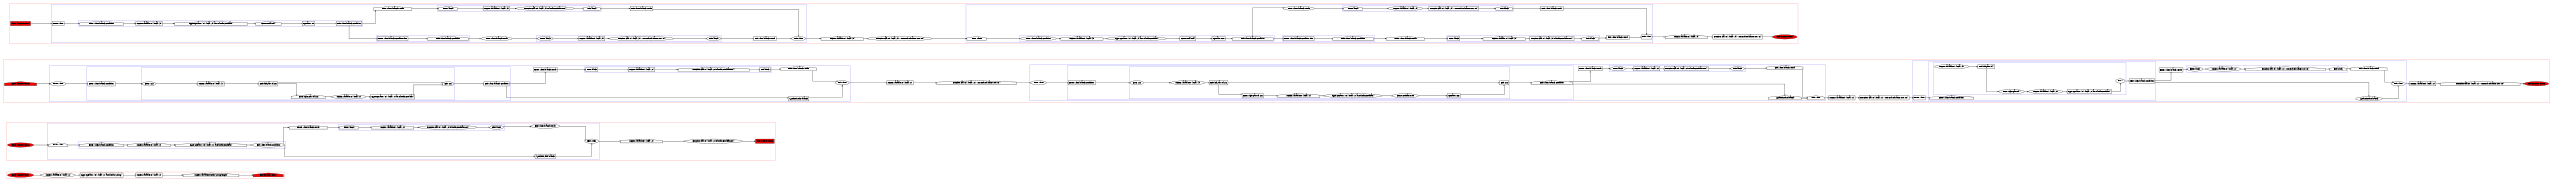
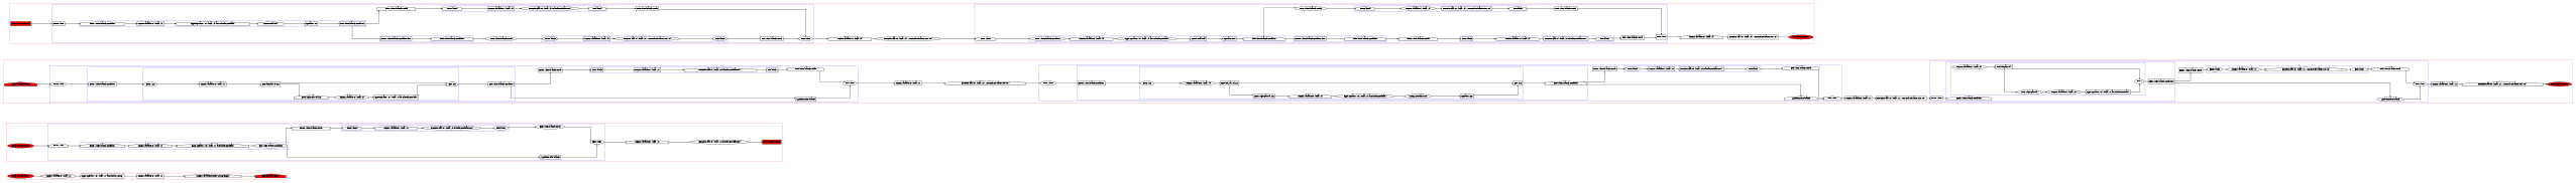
  digraph {
    nodesep=3
    rankdir=LR
    splines=ortho
    node [penwidth=2 shape=box]
    edge [arrowhead=onormal penwidth=2]
    n1 [fillcolor=red label="Enter function test_1" shape=ellipse style=filled]
    n2 [label="Access variable R|<local>/x|" shape=ellipse]
    n3 [label="Type operator: (R|<local>/x| as R|kotlin/String|)"]
    n4 [label="Access variable R|<local>/x|"]
    n5 [label="Access variable R|kotlin/String.length|" shape=house]
    n6 [fillcolor=red label="Exit function test_1" shape=house style=filled]
    n7 [label="Enter when branch condition " shape=house]
    n8 [label="Access variable R|<local>/x|" shape=house]
    n9 [label="Type operator: (R|<local>/x| as R|kotlin/Boolean|)" shape=house]
    n10 [label="Exit when branch condition" shape=ellipse]
    n11 [label="Enter block" shape=house]
    n12 [label="Access variable R|<local>/x|" shape=house]
    n13 [label="Function call: R|<local>/x|.R|kotlin/Boolean.not|()" shape=ellipse]
    n14 [label="Exit block" shape=ellipse]
    n15 [label="Enter when" shape=house]
    n16 [label="Synthetic else branch"]
    n17 [label="Enter when branch result" shape=house]
    n18 [label="Exit when branch result" shape=ellipse]
    n19 [label="Exit when" shape=ellipse]
    n20 [fillcolor=red label="Enter function test_2" shape=ellipse style=filled]
    n21 [label="Access variable R|<local>/x|" shape=house]
    n22 [label="Function call: R|<local>/x|.R|kotlin/Boolean.not|()" shape=ellipse]
    n23 [fillcolor=red label="Exit function test_2" style=filled]
    n24 [label="Enter &&" shape=ellipse]
    n25 [label="Access variable R|<local>/b|"]
    n26 [label="Exit left part of &&"]
    n27 [label="Enter right part of &&" shape=house]
    n28 [label="Access variable R|<local>/x|" shape=ellipse]
    n29 [label="Type operator: (R|<local>/x| as R|kotlin/Boolean|)"]
    n30 [label="Exit &&" shape=ellipse]
    n31 [label="Enter when branch condition "]
    n32 [label="Exit when branch condition"]
    n33 [label="Enter block"]
    n34 [label="Access variable R|<local>/x|"]
    n35 [label="Function call: R|<local>/x|.R|kotlin/Boolean.not|()" shape=house]
    n36 [label="Exit block"]
    n37 [label="Enter when" shape=ellipse]
    n38 [label="Synthetic else branch"]
    n39 [label="Enter when branch result"]
    n40 [label="Exit when branch result" shape=house]
    n41 [label="Exit when" shape=ellipse]
    n42 [label="Enter &&" shape=ellipse]
    n43 [label="Access variable R|<local>/b|" shape=ellipse]
    n44 [label="Exit left part of &&"]
    n45 [label="Enter right part of &&"]
    n46 [label="Access variable R|<local>/x|" shape=house]
    n47 [label="Type operator: (R|<local>/x| as R|kotlin/Boolean|)" shape=ellipse]
-   n48 [label="Const: Boolean(true)" shape=ellipse]
+   n48 [label="String: Boolean(true)" shape=ellipse]
    n49 [label="Operator =="]
    n50 [label="Exit &&"]
    n51 [label="Enter when branch condition "]
    n52 [label="Exit when branch condition" shape=house]
    n53 [label="Enter block" shape=ellipse]
    n54 [label="Access variable R|<local>/x|"]
    n55 [label="Function call: R|<local>/x|.R|kotlin/Boolean.not|()"]
    n56 [label="Exit block" shape=ellipse]
    n57 [label="Enter when" shape=ellipse]
    n58 [label="Synthetic else branch" shape=house]
    n59 [label="Enter when branch result"]
    n60 [label="Exit when branch result" shape=house]
    n61 [label="Exit when" shape=house]
    n62 [label="Access variable R|<local>/b|" shape=ellipse]
    n63 [label="Exit left part of ||"]
    n64 [label="Enter right part of ||" shape=ellipse]
    n65 [label="Access variable R|<local>/x|" shape=ellipse]
    n66 [label="Type operator: (R|<local>/x| as R|kotlin/Boolean|)"]
    n67 [label="Exit ||" shape=ellipse]
    n68 [label="Enter when branch condition " shape=house]
    n69 [label="Exit when branch condition"]
    n70 [label="Enter block" shape=ellipse]
    n71 [label="Access variable R|<local>/x|" shape=ellipse]
    n72 [label="Function call: R|<local>/x|.<Unresolved name: not>#()" shape=house]
    n73 [label="Exit block" shape=house]
    n74 [label="Enter when"]
    n75 [label="Synthetic else branch" shape=ellipse]
    n76 [label="Enter when branch result"]
    n77 [label="Exit when branch result" shape=house]
    n78 [label="Exit when" shape=ellipse]
    n79 [fillcolor=red label="Enter function test_3" shape=house style=filled]
    n80 [label="Access variable R|<local>/x|"]
    n81 [label="Function call: R|<local>/x|.<Unresolved name: not>#()" shape=house]
    n82 [label="Access variable R|<local>/x|"]
    n83 [label="Function call: R|<local>/x|.<Unresolved name: not>#()"]
    n84 [label="Access variable R|<local>/x|"]
    n85 [label="Function call: R|<local>/x|.<Unresolved name: not>#()" shape=house]
    n86 [fillcolor=red label="Exit function test_3" shape=ellipse style=filled]
    n87 [label="Enter when branch condition " shape=house]
    n88 [label="Access variable R|<local>/b|"]
    n89 [label="Type operator: (R|<local>/b| as? R|kotlin/Boolean|)" shape=house]
    n90 [label="Const: Null(null)" shape=house]
    n91 [label="Operator !="]
    n92 [label="Exit when branch condition"]
    n93 [label="Enter when branch condition else"]
    n94 [label="Exit when branch condition" shape=house]
    n95 [label="Enter block" shape=ellipse]
    n96 [label="Access variable R|<local>/b|"]
    n97 [label="Function call: R|<local>/b|.<Unresolved name: not>#()" shape=ellipse]
    n98 [label="Exit block" shape=ellipse]
    n99 [label="Enter block" shape=house]
    n100 [label="Access variable R|<local>/b|"]
    n101 [label="Function call: R|<local>/b|.R|kotlin/Boolean.not|()" shape=ellipse]
    n102 [label="Exit block" shape=house]
    n103 [label="Enter when"]
    n104 [label="Enter when branch result" shape=ellipse]
    n105 [label="Exit when branch result"]
    n106 [label="Enter when branch result" shape=house]
    n107 [label="Exit when branch result"]
    n108 [label="Exit when" shape=ellipse]
    n109 [label="Enter when branch condition " shape=ellipse]
    n110 [label="Access variable R|<local>/b|" shape=house]
    n111 [label="Type operator: (R|<local>/b| as? R|kotlin/Boolean|)" shape=ellipse]
    n112 [label="Const: Null(null)"]
    n113 [label="Operator =="]
    n114 [label="Exit when branch condition" shape=house]
    n115 [label="Enter when branch condition else"]
    n116 [label="Exit when branch condition" shape=house]
    n117 [label="Enter block"]
    n118 [label="Access variable R|<local>/b|" shape=house]
    n119 [label="Function call: R|<local>/b|.R|kotlin/Boolean.not|()"]
    n120 [label="Exit block" shape=house]
    n121 [label="Enter block" shape=house]
    n122 [label="Access variable R|<local>/b|" shape=ellipse]
    n123 [label="Function call: R|<local>/b|.<Unresolved name: not>#()"]
    n124 [label="Exit block" shape=house]
    n125 [label="Enter when" shape=house]
    n126 [label="Enter when branch result" shape=house]
    n127 [label="Exit when branch result"]
    n128 [label="Enter when branch result" shape=ellipse]
    n129 [label="Exit when branch result"]
    n130 [label="Exit when"]
    n131 [fillcolor=red label="Enter function test_4" style=filled]
    n132 [label="Access variable R|<local>/b|" shape=house]
    n133 [label="Function call: R|<local>/b|.<Unresolved name: not>#()" shape=ellipse]
    n134 [label="Access variable R|<local>/b|" shape=house]
    n135 [label="Function call: R|<local>/b|.<Unresolved name: not>#()"]
    n136 [fillcolor=red label="Exit function test_4" shape=ellipse style=filled]
    subgraph cluster_1 {
      color=red
      n1
      n2
      n3
      n4
      n5
      n6
    }
    subgraph cluster_2 {
      color=red
      n20
      n21
      n22
      n23
      subgraph cluster_3 {
        color=blue
        n15
        n16
        n17
        n18
        n19
        subgraph cluster_4 {
          color=blue
          n7
          n8
          n9
          n10
        }
        subgraph cluster_5 {
          color=blue
          n11
          n12
          n13
          n14
        }
      }
    }
    subgraph cluster_6 {
      color=red
      n79
      n80
      n81
      n82
      n83
      n84
      n85
      n86
      subgraph cluster_7 {
        color=blue
        n37
        n38
        n39
        n40
        n41
        subgraph cluster_8 {
          color=blue
          n31
          n32
          subgraph cluster_9 {
            color=blue
            n24
            n25
            n26
            n27
            n28
            n29
            n30
          }
        }
        subgraph cluster_10 {
          color=blue
          n33
          n34
          n35
          n36
        }
      }
      subgraph cluster_11 {
        color=blue
        n57
        n58
        n59
        n60
        n61
        subgraph cluster_12 {
          color=blue
          n51
          n52
          subgraph cluster_13 {
            color=blue
            n42
            n43
            n44
            n45
            n46
            n47
            n48
            n49
            n50
          }
        }
        subgraph cluster_14 {
          color=blue
          n53
          n54
          n55
          n56
        }
      }
      subgraph cluster_15 {
        color=blue
        n74
        n75
        n76
        n77
        n78
        subgraph cluster_16 {
          color=blue
          n68
          n69
          subgraph cluster_17 {
            color=blue
            n62
            n63
            n64
            n65
            n66
            n67
          }
        }
        subgraph cluster_18 {
          color=blue
          n70
          n71
          n72
          n73
        }
      }
    }
    subgraph cluster_19 {
      color=red
      n131
      n132
      n133
      n134
      n135
      n136
      subgraph cluster_20 {
        color=blue
        n103
        n104
        n105
        n106
        n107
        n108
        subgraph cluster_21 {
          color=blue
          n87
          n88
          n89
          n90
          n91
          n92
        }
        subgraph cluster_22 {
          color=blue
          n93
          n94
        }
        subgraph cluster_23 {
          color=blue
          n95
          n96
          n97
          n98
        }
        subgraph cluster_24 {
          color=blue
          n99
          n100
          n101
          n102
        }
      }
      subgraph cluster_25 {
        color=blue
        n125
        n126
        n127
        n128
        n129
        n130
        subgraph cluster_26 {
          color=blue
          n109
          n110
          n111
          n112
          n113
          n114
        }
        subgraph cluster_27 {
          color=blue
          n115
          n116
        }
        subgraph cluster_28 {
          color=blue
          n117
          n118
          n119
          n120
        }
        subgraph cluster_29 {
          color=blue
          n121
          n122
          n123
          n124
        }
      }
    }
    n1 -> n2 [arrowhead=odot]
    n2 -> n3
    n3 -> n4 [arrowhead=odot]
    n4 -> n5 [arrowhead=normal]
    n5 -> n6 [arrowhead=normal]
    n7 -> n8 [arrowhead=odot]
    n8 -> n9 [arrowhead=normal]
    n9 -> n10
    n10 -> n16 [arrowhead=normal]
    n10 -> n17 [arrowhead=normal]
    n11 -> n12
    n12 -> n13 [arrowhead=normal]
    n13 -> n14
    n14 -> n18 [arrowhead=normal]
    n15 -> n7 [arrowhead=odot]
    n16 -> n19
    n17 -> n11
    n18 -> n19 [arrowhead=odot]
    n19 -> n21 [arrowhead=odot]
    n20 -> n15 [arrowhead=normal]
    n21 -> n22
    n22 -> n23 [arrowhead=normal]
    n24 -> n25
    n25 -> n26
    n26 -> n27
    n26 -> n30
    n27 -> n28 [arrowhead=odot]
    n28 -> n29 [arrowhead=normal]
    n29 -> n30 [arrowhead=odot]
    n30 -> n32 [arrowhead=odot]
    n31 -> n24 [arrowhead=normal]
    n32 -> n38
    n32 -> n39 [arrowhead=odot]
    n33 -> n34 [arrowhead=odot]
    n34 -> n35 [arrowhead=normal]
    n35 -> n36 [arrowhead=odot]
    n36 -> n40
    n37 -> n31 [arrowhead=odot]
    n38 -> n41 [arrowhead=normal]
    n39 -> n33 [arrowhead=normal]
    n40 -> n41 [arrowhead=odot]
    n41 -> n80 [arrowhead=odot]
    n42 -> n43 [arrowhead=normal]
    n43 -> n44
    n44 -> n45
    n44 -> n50
    n45 -> n46
    n46 -> n47
    n47 -> n48 [arrowhead=odot]
    n48 -> n49 [arrowhead=normal]
    n49 -> n50 [arrowhead=odot]
    n50 -> n52
    n51 -> n42
    n52 -> n58
    n52 -> n59
    n53 -> n54 [arrowhead=normal]
    n54 -> n55 [arrowhead=odot]
    n55 -> n56
    n56 -> n60
    n57 -> n51 [arrowhead=odot]
    n58 -> n61 [arrowhead=odot]
    n59 -> n53 [arrowhead=normal]
    n60 -> n61 [arrowhead=odot]
    n61 -> n82
    n62 -> n63 [arrowhead=normal]
    n63 -> n64 [arrowhead=normal]
+   n63 -> n67 [arrowhead=odot]
    n64 -> n65 [arrowhead=normal]
    n65 -> n66 [arrowhead=odot]
    n66 -> n67
    n67 -> n69
    n69 -> n75
    n69 -> n76 [arrowhead=odot]
    n70 -> n71
    n71 -> n72 [arrowhead=normal]
    n72 -> n73 [arrowhead=odot]
    n73 -> n77
    n74 -> n68 [arrowhead=odot]
    n75 -> n78 [arrowhead=odot]
    n76 -> n70 [arrowhead=odot]
    n77 -> n78 [arrowhead=normal]
    n78 -> n84
    n79 -> n37 [arrowhead=normal]
    n80 -> n81
    n81 -> n57 [arrowhead=odot]
    n82 -> n83 [arrowhead=normal]
    n83 -> n74 [arrowhead=normal]
    n84 -> n85
    n85 -> n86 [arrowhead=normal]
    n87 -> n88 [arrowhead=normal]
    n88 -> n89 [arrowhead=normal]
    n89 -> n90
    n90 -> n91 [arrowhead=odot]
    n91 -> n92 [arrowhead=odot]
    n92 -> n93 [arrowhead=odot]
    n92 -> n106
    n93 -> n94
    n94 -> n104
    n95 -> n96
    n96 -> n97 [arrowhead=normal]
    n97 -> n98 [arrowhead=odot]
    n98 -> n105 [arrowhead=odot]
    n99 -> n100 [arrowhead=odot]
    n100 -> n101 [arrowhead=normal]
    n101 -> n102 [arrowhead=odot]
    n102 -> n107 [arrowhead=normal]
    n103 -> n87
    n104 -> n95 [arrowhead=odot]
    n105 -> n108
    n106 -> n99 [arrowhead=normal]
    n107 -> n108
    n108 -> n132 [arrowhead=normal]
    n109 -> n110 [arrowhead=normal]
    n110 -> n111 [arrowhead=odot]
    n111 -> n112 [arrowhead=odot]
    n112 -> n113 [arrowhead=normal]
    n113 -> n114
    n114 -> n115 [arrowhead=odot]
    n114 -> n128
    n115 -> n116 [arrowhead=odot]
    n116 -> n126 [arrowhead=normal]
    n117 -> n118 [arrowhead=normal]
    n118 -> n119 [arrowhead=odot]
    n119 -> n120
    n120 -> n127 [arrowhead=normal]
    n121 -> n122
    n122 -> n123
    n123 -> n124 [arrowhead=normal]
    n124 -> n129 [arrowhead=odot]
    n125 -> n109
    n126 -> n117
    n127 -> n130
    n128 -> n121
    n129 -> n130 [arrowhead=normal]
    n130 -> n134
    n131 -> n103
    n132 -> n133 [arrowhead=odot]
    n133 -> n125 [arrowhead=normal]
    n134 -> n135 [arrowhead=odot]
    n135 -> n136 [arrowhead=odot]
  }
